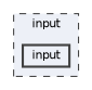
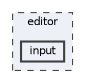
  digraph {
    compound=true
    rankdir=LR
    n1 [color=grey25 fillcolor="#edf0f7" fontname=Helvetica fontsize=10 height=0.2 label=input shape=box style="filled,bold" width=0.4]
    subgraph cluster_1 {
      bgcolor="#edf0f7"
      fontname=Helvetica
      fontsize=10
-     label=input
+     label=editor
      pencolor=grey25
      style="filled,dashed"
      n1
    }
  }
